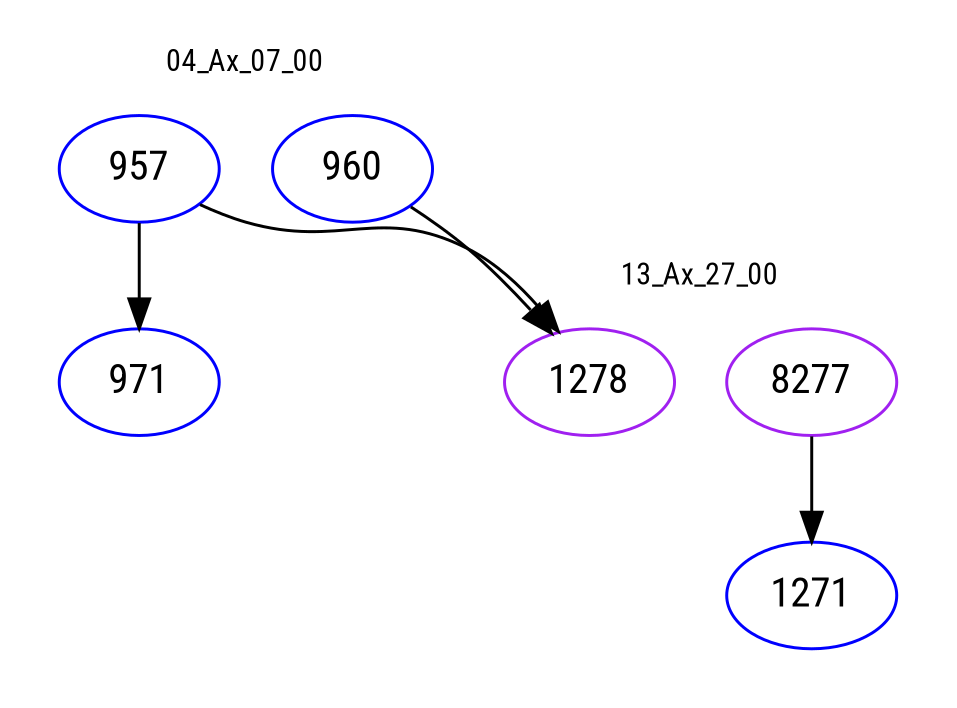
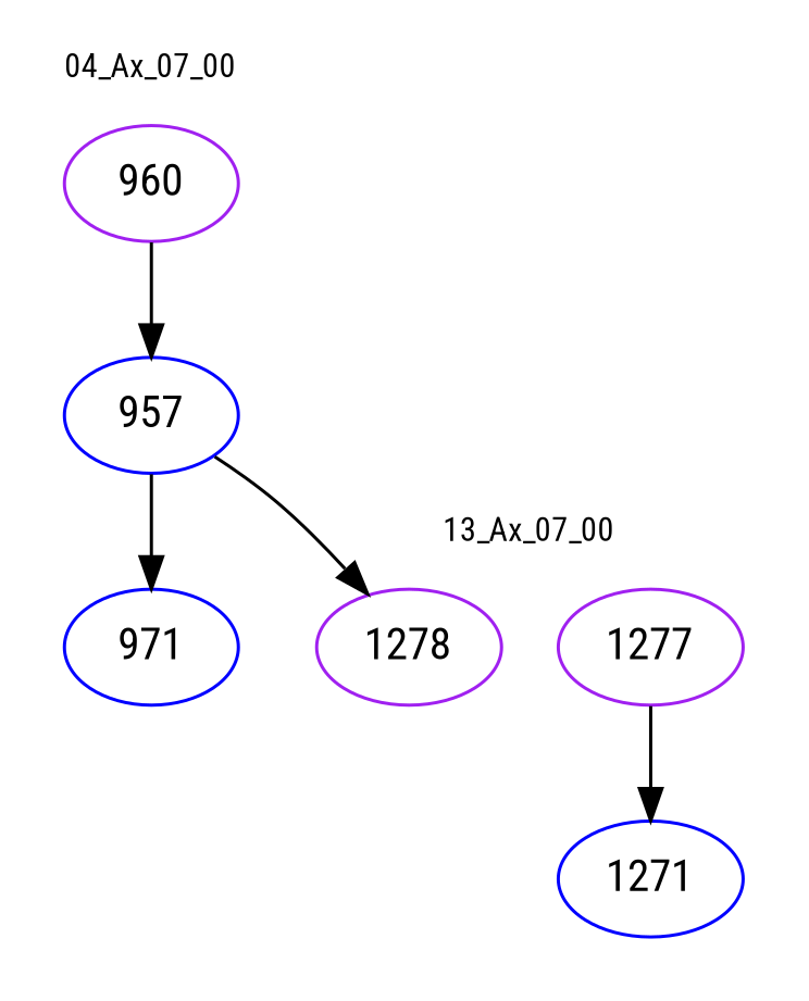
  digraph {
    fontname="Roboto Condensed"
    node [color=blue fontname="Roboto Condensed"]
    edge [color=black fontname="Roboto Condensed"]
-   n1 [color=purple label=8277]
+   n1 [color=purple label=1277]
    n2 [label=1271]
    n3 [color=purple label=1278]
-   n4 [label=960]
+   n4 [color=purple label=960]
    n5 [label=957]
    n6 [label=971]
    subgraph cluster_1 {
      color=white
      fontsize=10
-     label="13_Ax_27_00"
+     label="13_Ax_07_00"
      n1
      n2
      n3
    }
    subgraph cluster_2 {
      color=white
      fontsize=10
      label="04_Ax_07_00"
      n4
      n5
      n6
    }
    n1 -> n2
-   n4 -> n3
+   n4 -> n5
    n5 -> n3
    n5 -> n6
  }
